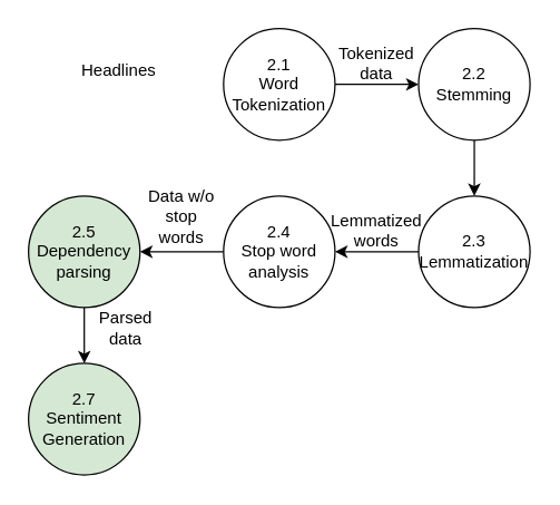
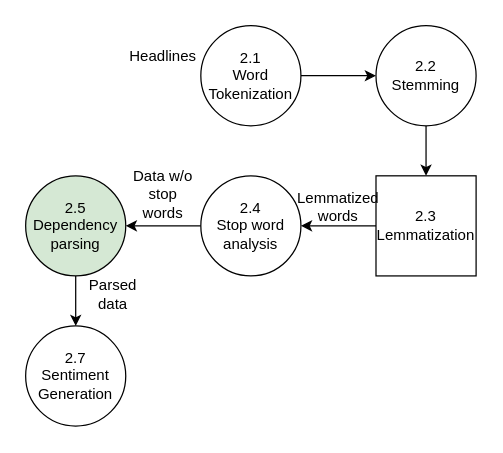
  <mxCell id="0" />
  <mxCell id="1" parent="0" />
  <mxCell id="2" style="edgeStyle=orthogonalEdgeStyle;rounded=0;orthogonalLoop=1;jettySize=auto;html=1;" edge="1" parent="1" source="3" target="7"><mxGeometry relative="1" as="geometry" /></mxCell>
  <mxCell id="3" value="2.1&lt;br&gt;Word&lt;br&gt;Tokenization" style="ellipse;whiteSpace=wrap;html=1;aspect=fixed;" vertex="1" parent="1"><mxGeometry x="160" y="20" width="80" height="80" as="geometry" /></mxCell>
  <mxCell id="4" style="edgeStyle=orthogonalEdgeStyle;rounded=0;orthogonalLoop=1;jettySize=auto;html=1;entryX=1;entryY=0.5;entryDx=0;entryDy=0;" edge="1" parent="1" source="5" target="9"><mxGeometry relative="1" as="geometry" /></mxCell>
- <mxCell id="5" value="2.3&lt;br&gt;Lemmatization" style="ellipse;whiteSpace=wrap;html=1;aspect=fixed;" vertex="1" parent="1"><mxGeometry x="300" y="140" width="80" height="80" as="geometry" /></mxCell>
+ <mxCell id="5" value="2.3&lt;br&gt;Lemmatization" style="whiteSpace=wrap;html=1;aspect=fixed;rounded=0;" vertex="1" parent="1"><mxGeometry x="300" y="140" width="80" height="80" as="geometry" /></mxCell>
  <mxCell id="6" style="edgeStyle=orthogonalEdgeStyle;rounded=0;orthogonalLoop=1;jettySize=auto;html=1;entryX=0.5;entryY=0;entryDx=0;entryDy=0;" edge="1" parent="1" source="7" target="5"><mxGeometry relative="1" as="geometry" /></mxCell>
  <mxCell id="7" value="2.2&lt;br&gt;Stemming" style="ellipse;whiteSpace=wrap;html=1;aspect=fixed;" vertex="1" parent="1"><mxGeometry x="300" y="20" width="80" height="80" as="geometry" /></mxCell>
  <mxCell id="8" style="edgeStyle=orthogonalEdgeStyle;rounded=0;orthogonalLoop=1;jettySize=auto;html=1;entryX=1;entryY=0.5;entryDx=0;entryDy=0;" edge="1" parent="1" source="9" target="11"><mxGeometry relative="1" as="geometry" /></mxCell>
  <mxCell id="9" value="2.4&lt;br&gt;Stop word analysis" style="ellipse;whiteSpace=wrap;html=1;aspect=fixed;" vertex="1" parent="1"><mxGeometry x="160" y="140" width="80" height="80" as="geometry" /></mxCell>
  <mxCell id="10" style="edgeStyle=orthogonalEdgeStyle;rounded=0;orthogonalLoop=1;jettySize=auto;html=1;" edge="1" parent="1" source="11"><mxGeometry relative="1" as="geometry"><mxPoint x="60" y="260" as="targetPoint" /></mxGeometry></mxCell>
  <mxCell id="11" value="2.5&lt;br&gt;Dependency parsing" style="ellipse;whiteSpace=wrap;html=1;aspect=fixed;fillColor=#d5e8d4;" vertex="1" parent="1"><mxGeometry x="20" y="140" width="80" height="80" as="geometry" /></mxCell>
- <mxCell id="12" value="2.7&lt;br&gt;Sentiment Generation" style="ellipse;whiteSpace=wrap;html=1;aspect=fixed;fillColor=#d5e8d4;" vertex="1" parent="1"><mxGeometry x="20" y="260" width="80" height="80" as="geometry" /></mxCell>
- <mxCell id="13" value="Headlines" style="text;html=1;strokeColor=none;fillColor=none;align=center;verticalAlign=middle;whiteSpace=wrap;rounded=0;" vertex="1" parent="1"><mxGeometry x="55" y="35" width="60" height="30" as="geometry" /></mxCell>
- <mxCell id="14" value="Tokenized data" style="text;html=1;strokeColor=none;fillColor=none;align=center;verticalAlign=middle;whiteSpace=wrap;rounded=0;" vertex="1" parent="1"><mxGeometry x="240" y="30" width="60" height="30" as="geometry" /></mxCell>
+ <mxCell id="12" value="2.7&lt;br&gt;Sentiment Generation" style="ellipse;whiteSpace=wrap;html=1;aspect=fixed;" vertex="1" parent="1"><mxGeometry x="20" y="260" width="80" height="80" as="geometry" /></mxCell>
+ <mxCell id="13" value="Headlines" style="text;html=1;strokeColor=none;fillColor=none;align=center;verticalAlign=middle;whiteSpace=wrap;rounded=0;" vertex="1" parent="1"><mxGeometry x="100" y="30" width="60" height="30" as="geometry" /></mxCell>
  <mxCell id="15" value="Lemmatized&lt;br&gt;words" style="text;html=1;strokeColor=none;fillColor=none;align=center;verticalAlign=middle;whiteSpace=wrap;rounded=0;" vertex="1" parent="1"><mxGeometry x="240" y="150" width="60" height="30" as="geometry" /></mxCell>
  <mxCell id="16" value="Data w/o stop words" style="text;html=1;strokeColor=none;fillColor=none;align=center;verticalAlign=middle;whiteSpace=wrap;rounded=0;" vertex="1" parent="1"><mxGeometry x="100" y="140" width="60" height="30" as="geometry" /></mxCell>
  <mxCell id="17" value="Parsed data" style="text;html=1;strokeColor=none;fillColor=none;align=center;verticalAlign=middle;whiteSpace=wrap;rounded=0;" vertex="1" parent="1"><mxGeometry x="60" y="220" width="60" height="30" as="geometry" /></mxCell>
